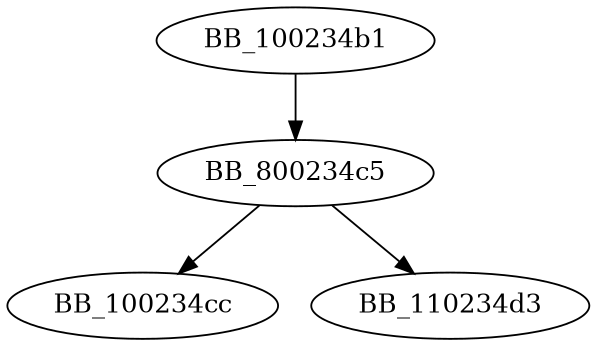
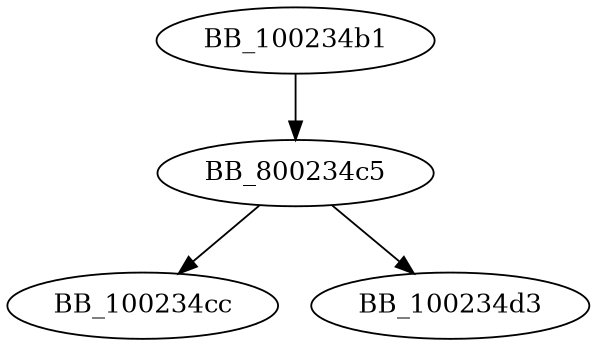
  digraph {
    n1 [label=BB_800234c5]
    BB_100234b1
    BB_100234cc
-   BB_100234d3 [label=BB_110234d3]
+   BB_100234d3
    n1 -> BB_100234cc
    n1 -> BB_100234d3
    BB_100234b1 -> n1
  }
